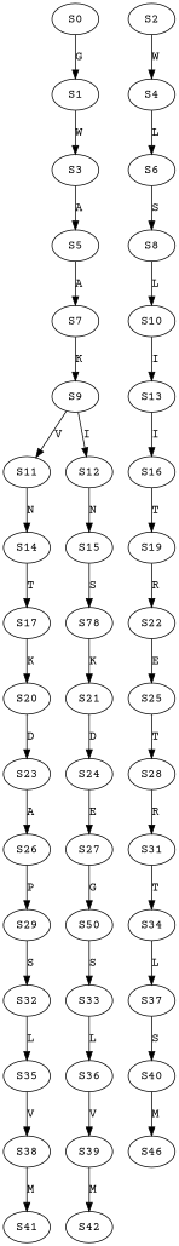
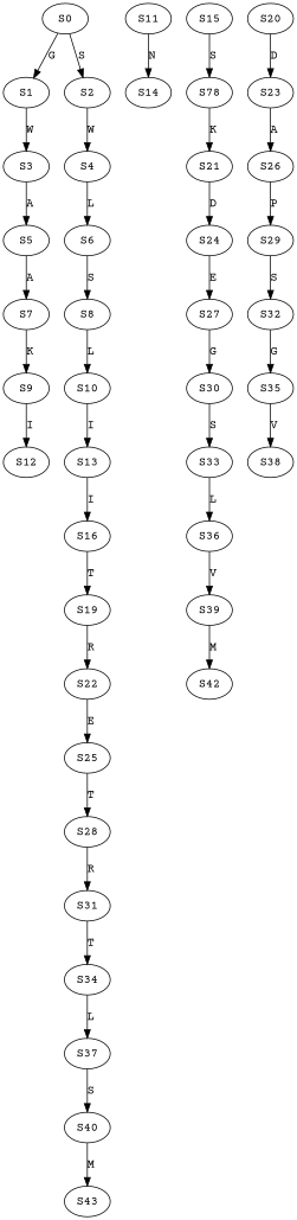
  strict digraph {
    fontname="Courier Prime"
    node [fontname="Courier Prime"]
    edge [fontname="Courier Prime"]
    S0
    S1
    S2
    S3
    S4
    S5
    S6
    S7
    S8
    S9
    S10
    S11
    S12
    S13
    S14
    S15
    S16
-   S17
    n19 [label=S78]
    S19
    S20
    S21
    S22
    S23
    S24
    S25
    S26
    S27
    S28
    S29
-   S30 [label=S50]
+   S30
    S31
    S32
    S33
    S34
    S35
    S36
    S37
    S38
    S39
    S40
-   S41
    S42
-   S43 [label=S46]
+   S43
    S0 -> S1 [label=G]
+   S0 -> S2 [label=S]
    S1 -> S3 [label=W]
    S2 -> S4 [label=W]
    S3 -> S5 [label=A]
    S4 -> S6 [label=L]
    S5 -> S7 [label=A]
    S6 -> S8 [label=S]
    S7 -> S9 [label=K]
    S8 -> S10 [label=L]
-   S9 -> S11 [label=V]
    S9 -> S12 [label=I]
    S10 -> S13 [label=I]
    S11 -> S14 [label=N]
-   S12 -> S15 [label=N]
    S13 -> S16 [label=I]
-   S14 -> S17 [label=T]
    S15 -> n19 [label=S]
    S16 -> S19 [label=T]
-   S17 -> S20 [label=K]
    n19 -> S21 [label=K]
    S19 -> S22 [label=R]
    S20 -> S23 [label=D]
    S21 -> S24 [label=D]
    S22 -> S25 [label=E]
    S23 -> S26 [label=A]
    S24 -> S27 [label=E]
    S25 -> S28 [label=T]
    S26 -> S29 [label=P]
    S27 -> S30 [label=G]
    S28 -> S31 [label=R]
    S29 -> S32 [label=S]
    S30 -> S33 [label=S]
    S31 -> S34 [label=T]
-   S32 -> S35 [label=L]
+   S32 -> S35 [label=G]
    S33 -> S36 [label=L]
    S34 -> S37 [label=L]
    S35 -> S38 [label=V]
    S36 -> S39 [label=V]
    S37 -> S40 [label=S]
-   S38 -> S41 [label=M]
    S39 -> S42 [label=M]
    S40 -> S43 [label=M]
  }
